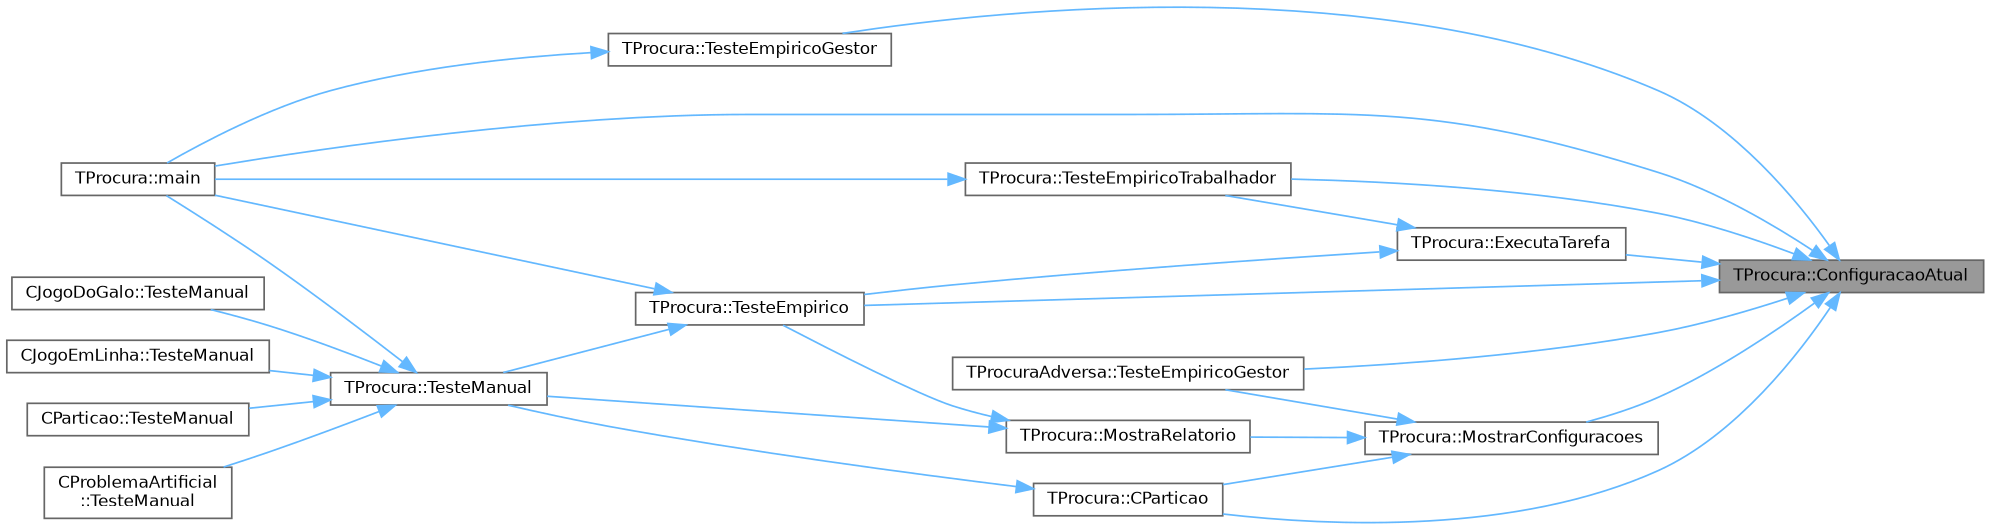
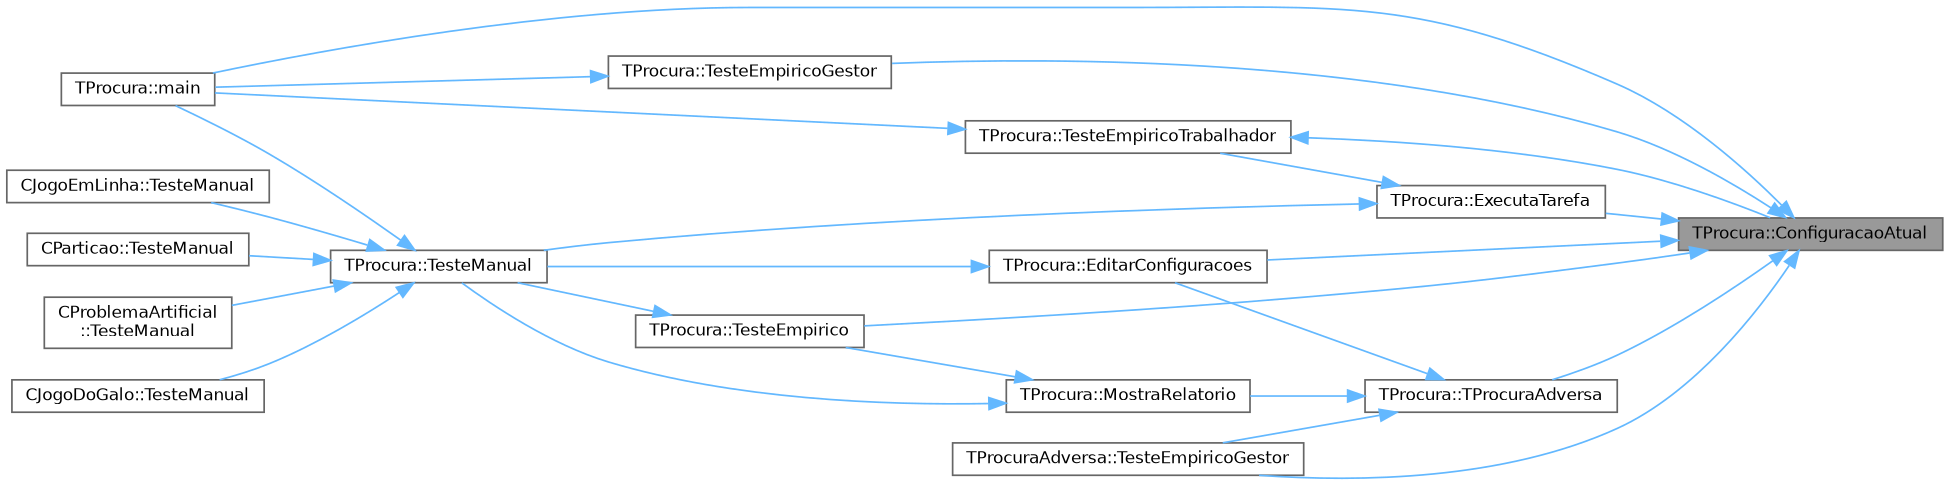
  digraph {
    rankdir=RL
    node [color=grey40 fillcolor=white fontname=Helvetica fontsize=10 shape=box style=filled]
    edge [color=steelblue1 dir=back fontname=Helvetica fontsize=10 labelfontname=Helvetica labelfontsize=10 style=solid]
    n1 [color=gray40 fillcolor=grey60 fontcolor=black height=0.2 label="TProcura::ConfiguracaoAtual" width=0.4]
-   n2 [height=0.2 label="TProcura::CParticao" width=0.4]
+   n2 [height=0.2 label="TProcura::EditarConfiguracoes" width=0.4]
    n3 [height=0.2 label="TProcura::main" width=0.4]
    n4 [height=0.2 label="TProcura::ExecutaTarefa" width=0.4]
    n5 [height=0.2 label="TProcura::TesteEmpirico" width=0.4]
    n6 [height=0.2 label="TProcura::TesteEmpiricoTrabalhador" width=0.4]
-   n7 [height=0.2 label="TProcura::MostrarConfiguracoes" width=0.4]
+   n7 [height=0.2 label="TProcura::TProcuraAdversa" width=0.4]
    n8 [height=0.2 label="TProcuraAdversa::TesteEmpiricoGestor" width=0.4]
    n9 [height=0.2 label="TProcura::TesteEmpiricoGestor" width=0.4]
    n10 [height=0.2 label="TProcura::TesteManual" width=0.4]
    n11 [height=0.2 label="TProcura::MostraRelatorio" width=0.4]
    n12 [height=0.2 label="CJogoDoGalo::TesteManual" width=0.4]
    n13 [height=0.2 label="CJogoEmLinha::TesteManual" width=0.4]
    n14 [height=0.2 label="CParticao::TesteManual" width=0.4]
    n15 [height=0.2 label="CProblemaArtificial\l::TesteManual" width=0.4]
    n1 -> n2
    n1 -> n3
    n1 -> n4
    n1 -> n5
-   n1 -> n6
+   n6 -> n1
    n1 -> n7
    n1 -> n8
    n1 -> n9
    n2 -> n10
-   n4 -> n5
+   n4 -> n10
    n4 -> n6
-   n5 -> n3
    n5 -> n10
    n6 -> n3
    n7 -> n2
    n7 -> n8
    n7 -> n11
    n9 -> n3
    n10 -> n3
    n10 -> n12
    n10 -> n13
    n10 -> n14
    n10 -> n15
    n11 -> n5
    n11 -> n10
  }
